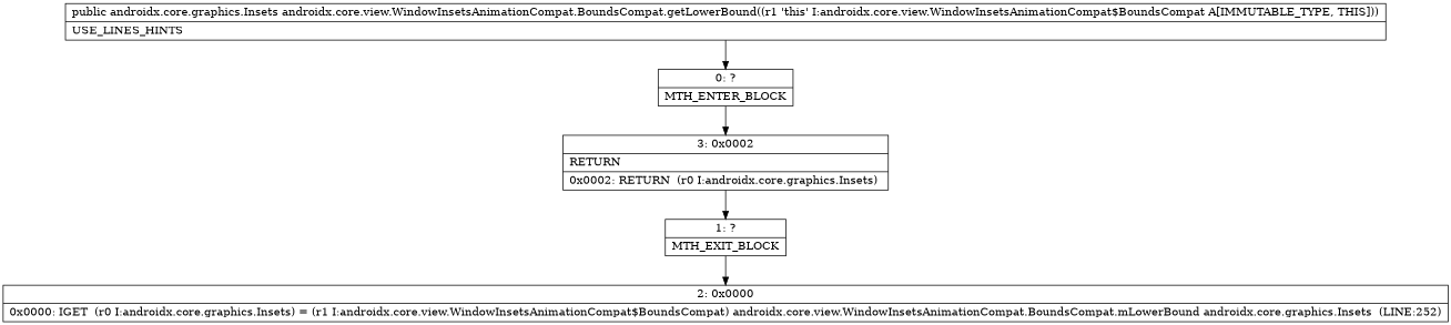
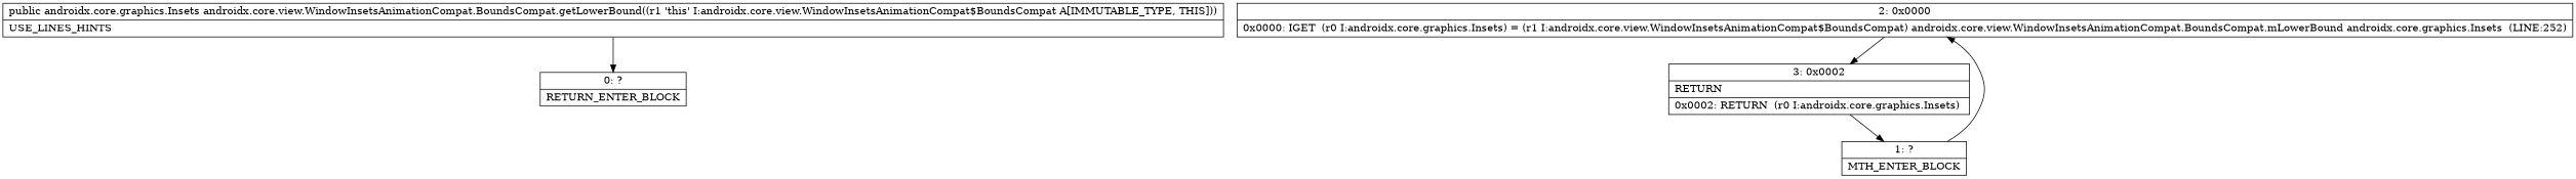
  digraph {
    node [shape=record]
-   n1 [label="{0\:\ ?|MTH_ENTER_BLOCK\l}"]
+   n1 [label="{0\:\ ?|RETURN_ENTER_BLOCK\l}"]
    n2 [label="{2\:\ 0x0000|0x0000: IGET  (r0 I:androidx.core.graphics.Insets) = (r1 I:androidx.core.view.WindowInsetsAnimationCompat$BoundsCompat) androidx.core.view.WindowInsetsAnimationCompat.BoundsCompat.mLowerBound androidx.core.graphics.Insets  (LINE:252)\l}"]
    n3 [label="{3\:\ 0x0002|RETURN\l|0x0002: RETURN  (r0 I:androidx.core.graphics.Insets) \l}"]
-   n4 [label="{1\:\ ?|MTH_EXIT_BLOCK\l}"]
+   n4 [label="{1\:\ ?|MTH_ENTER_BLOCK\l}"]
    n5 [label="{public androidx.core.graphics.Insets androidx.core.view.WindowInsetsAnimationCompat.BoundsCompat.getLowerBound((r1 'this' I:androidx.core.view.WindowInsetsAnimationCompat$BoundsCompat A[IMMUTABLE_TYPE, THIS]))  | USE_LINES_HINTS\l}"]
-   n1 -> n3
+   n2 -> n3
    n3 -> n4
    n4 -> n2
    n5 -> n1
  }
